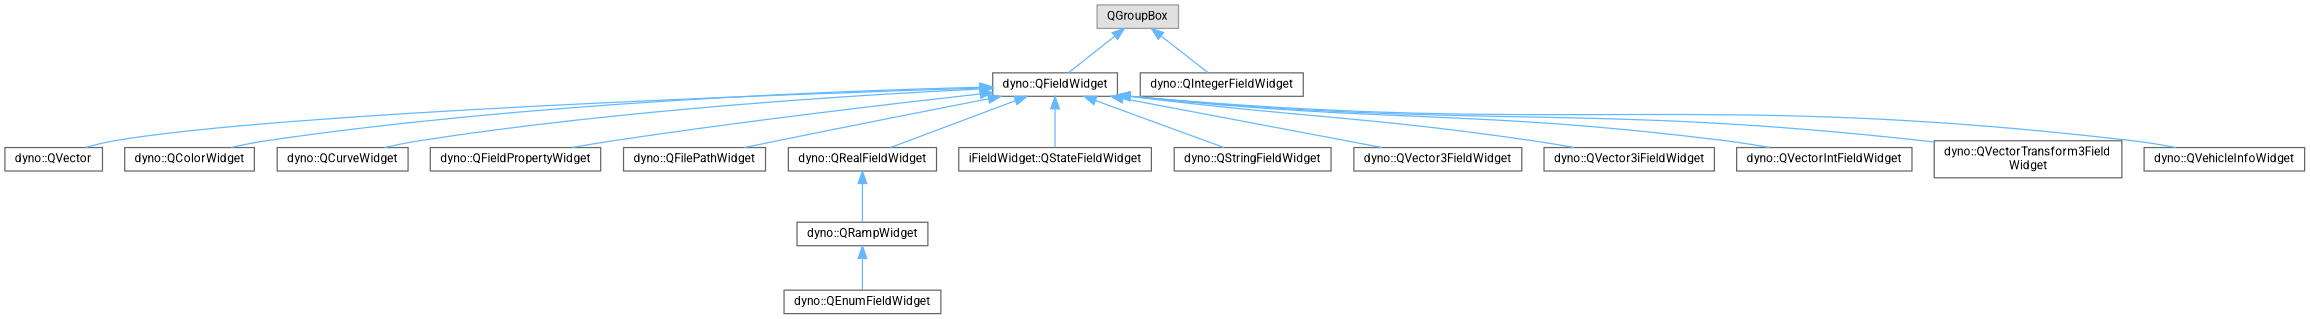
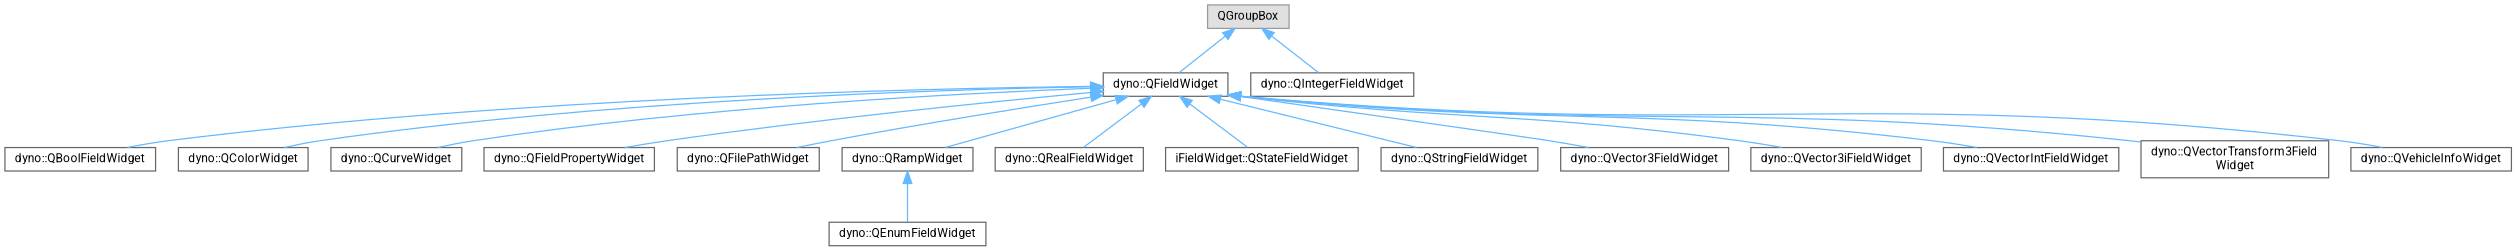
  digraph {
    fontname=Roboto
    rankdir=TB
    node [color=grey40 fillcolor=white fontname=Roboto fontsize=10 shape=box style=filled]
    edge [color=steelblue1 dir=back fontname=Roboto fontsize=10 labelfontname=Helvetica labelfontsize=10 style=solid]
    n1 [color=grey60 fillcolor="#E0E0E0" height=0.2 label=QGroupBox width=0.4]
    n2 [height=0.2 label="dyno::QFieldWidget" width=0.4]
    n3 [height=0.2 label="dyno::QIntegerFieldWidget" width=0.4]
-   n4 [height=0.2 label="dyno::QVector" width=0.4]
+   n4 [height=0.2 label="dyno::QBoolFieldWidget" width=0.4]
    n5 [height=0.2 label="dyno::QColorWidget" width=0.4]
    n6 [height=0.2 label="dyno::QCurveWidget" width=0.4]
    n7 [height=0.2 label="dyno::QFieldPropertyWidget" width=0.4]
    n8 [height=0.2 label="dyno::QFilePathWidget" width=0.4]
    n9 [height=0.2 label="dyno::QRampWidget" width=0.4]
    n10 [height=0.2 label="dyno::QRealFieldWidget" width=0.4]
    n11 [height=0.2 label="iFieldWidget::QStateFieldWidget" width=0.4]
    n12 [height=0.2 label="dyno::QStringFieldWidget" width=0.4]
    n13 [height=0.2 label="dyno::QVector3FieldWidget" width=0.4]
    n14 [height=0.2 label="dyno::QVector3iFieldWidget" width=0.4]
    n15 [height=0.2 label="dyno::QVectorIntFieldWidget" width=0.4]
    n16 [height=0.2 label="dyno::QVectorTransform3Field\lWidget" width=0.4]
    n17 [height=0.2 label="dyno::QVehicleInfoWidget" width=0.4]
    n18 [height=0.2 label="dyno::QEnumFieldWidget" width=0.4]
    n1 -> n2
    n1 -> n3
    n2 -> n4
    n2 -> n5
    n2 -> n6
    n2 -> n7
    n2 -> n8
-   n10 -> n9
+   n2 -> n9
    n2 -> n10
    n2 -> n11
    n2 -> n12
    n2 -> n13
    n2 -> n14
    n2 -> n15
    n2 -> n16
    n2 -> n17
    n9 -> n18
  }
